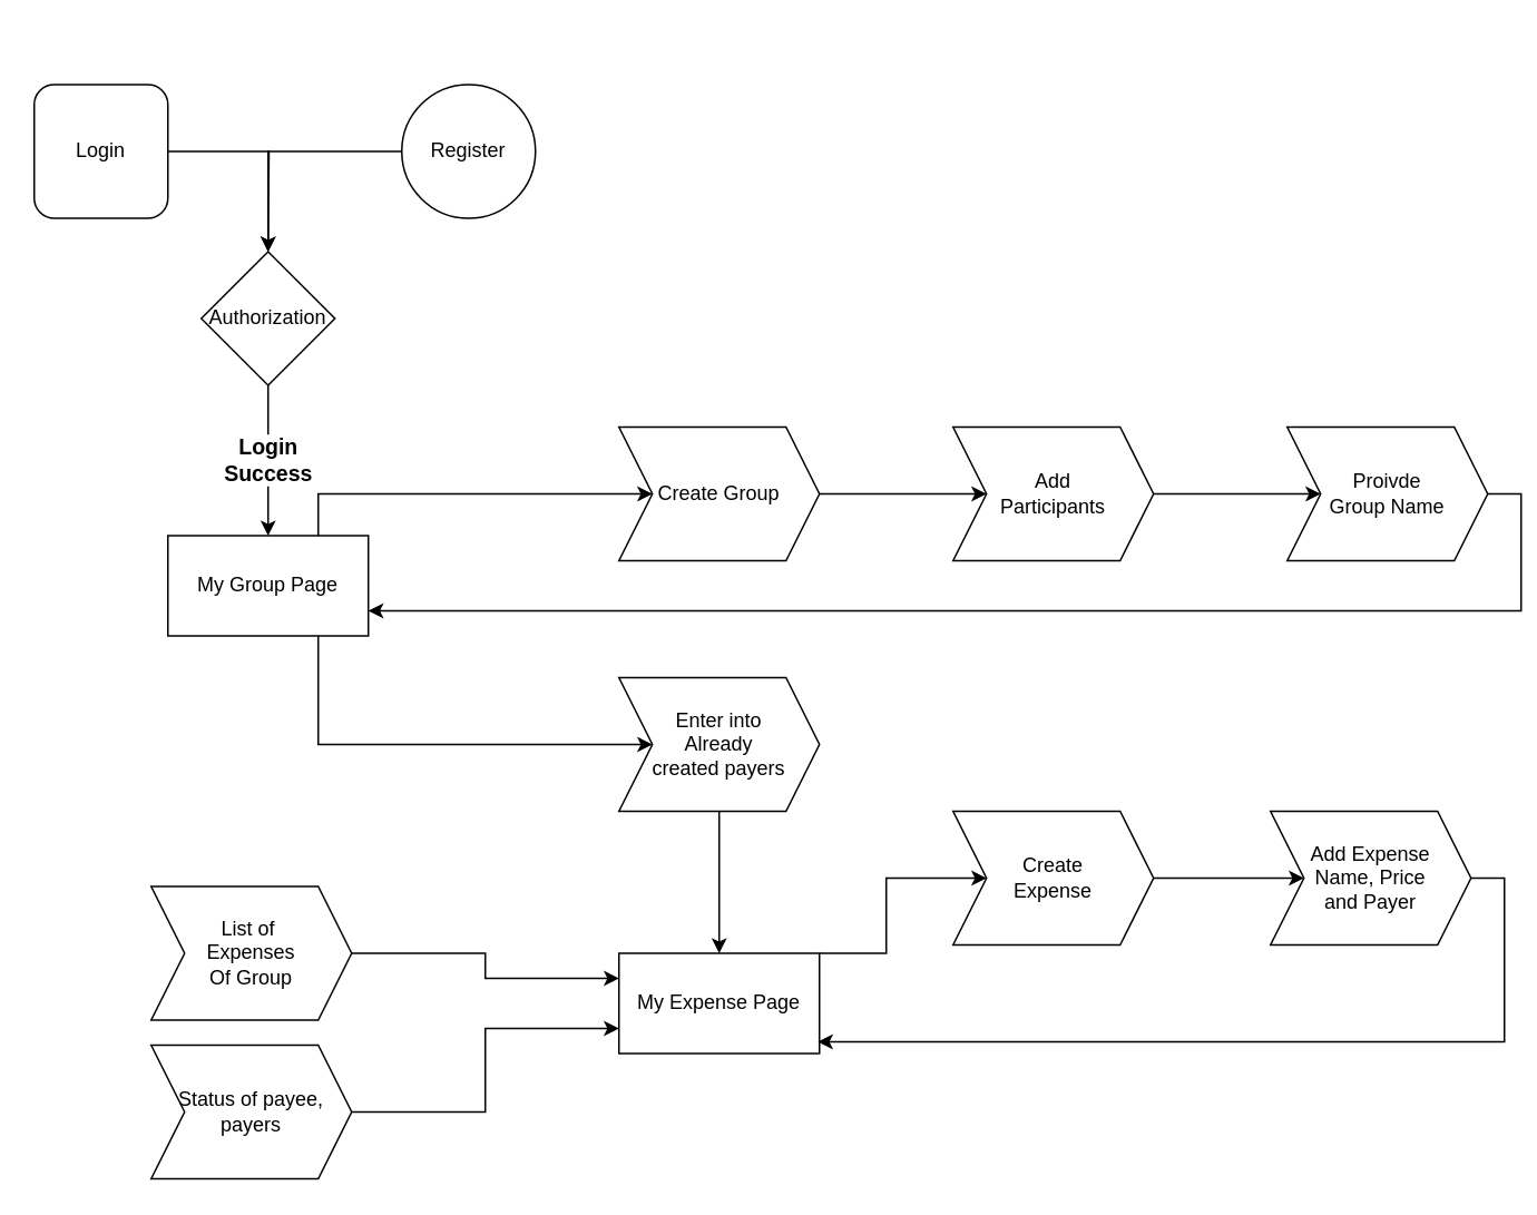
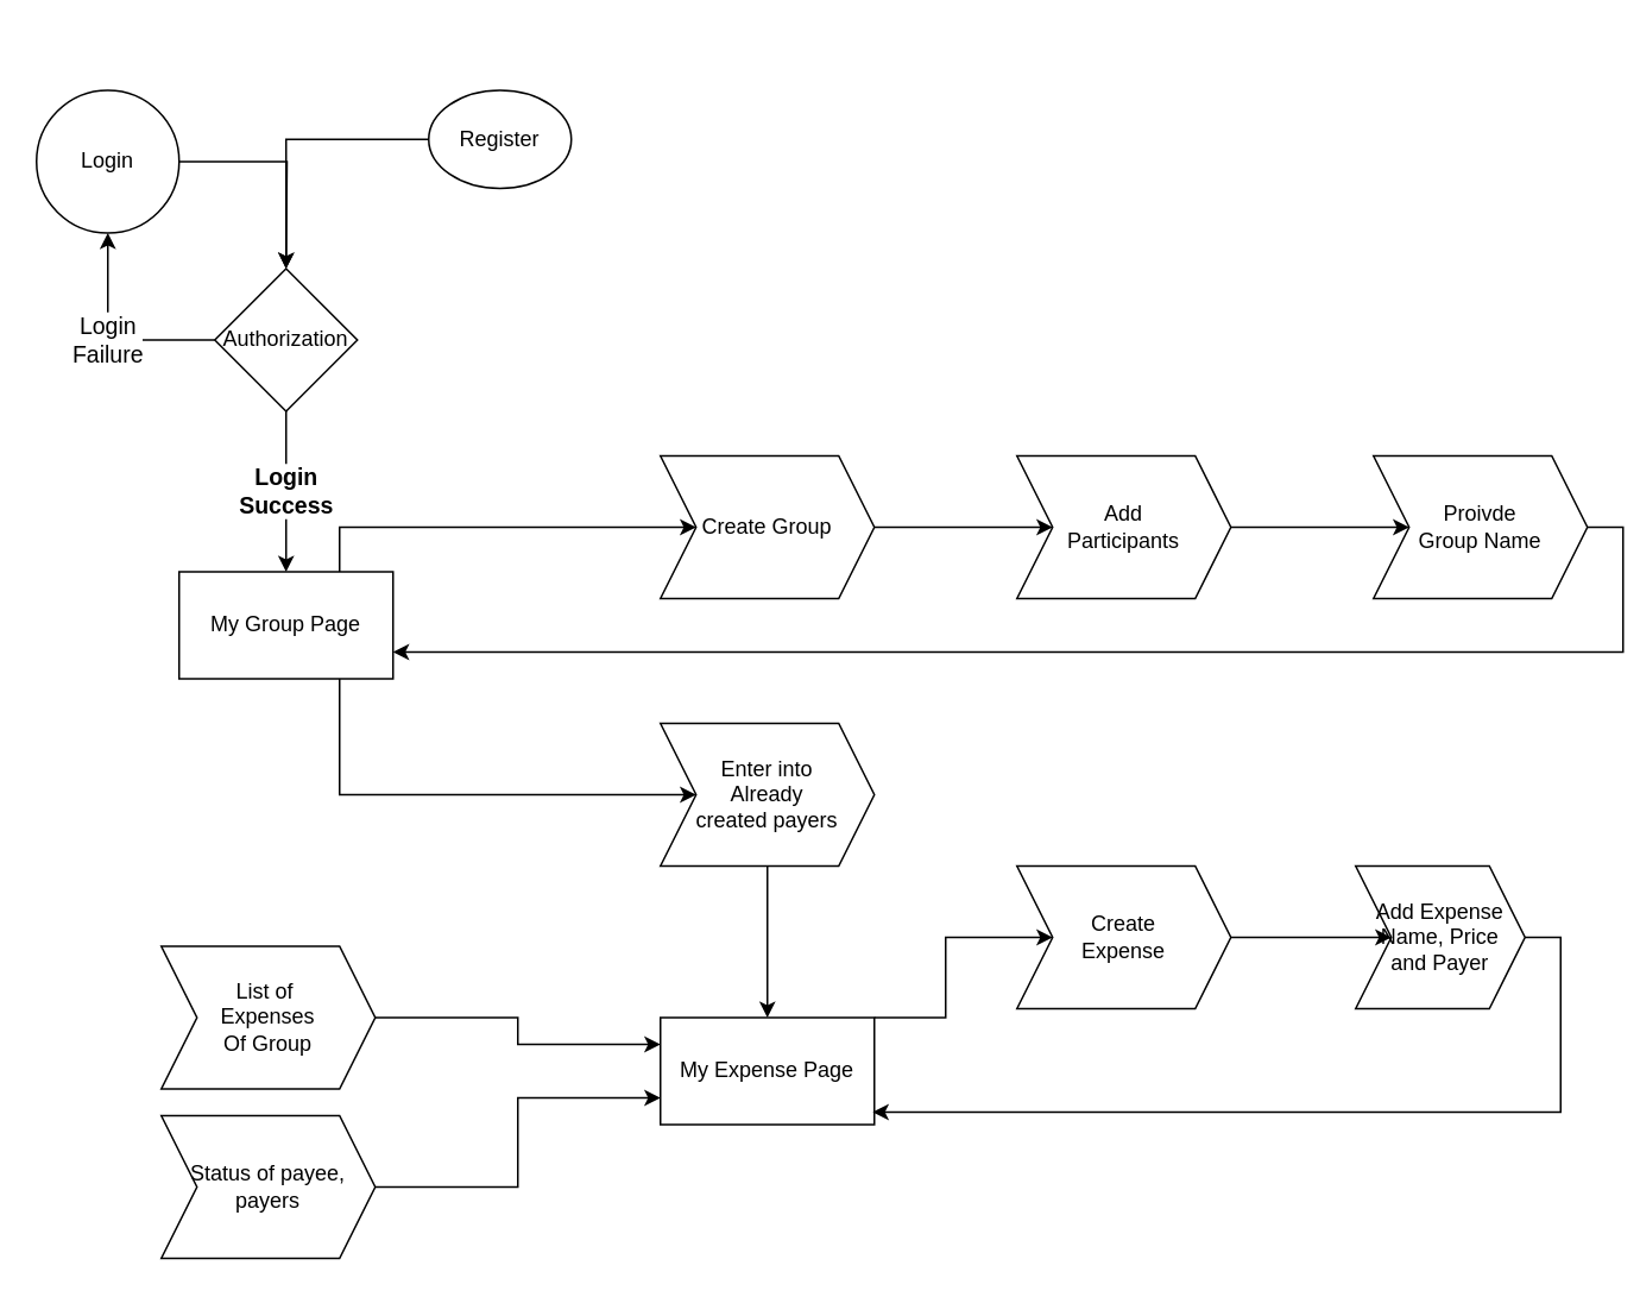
  <mxCell id="0" />
  <mxCell id="1" parent="0" />
  <mxCell id="2" value="" style="edgeStyle=orthogonalEdgeStyle;rounded=0;orthogonalLoop=1;jettySize=auto;html=1;" edge="1" parent="1"><mxGeometry relative="1" as="geometry"><mxPoint x="160" y="20" as="sourcePoint" /></mxGeometry></mxCell>
+ <mxCell id="3" value="Login&lt;br&gt;Failure" style="edgeStyle=orthogonalEdgeStyle;rounded=0;orthogonalLoop=1;jettySize=auto;exitX=0;exitY=0.5;exitDx=0;exitDy=0;fontSize=13;html=1;" edge="1" parent="1" source="5" target="9"><mxGeometry relative="1" as="geometry" /></mxCell>
  <mxCell id="4" value="&lt;b&gt;Login&lt;br&gt;Success&lt;/b&gt;" style="edgeStyle=orthogonalEdgeStyle;rounded=0;orthogonalLoop=1;jettySize=auto;html=1;exitX=0.5;exitY=1;exitDx=0;exitDy=0;fontSize=13;" edge="1" parent="1" source="5" target="12"><mxGeometry relative="1" as="geometry" /></mxCell>
  <mxCell id="5" value="Authorization" style="rhombus;whiteSpace=wrap;html=1;" vertex="1" parent="1"><mxGeometry x="120" y="150" width="80" height="80" as="geometry" /></mxCell>
  <mxCell id="6" value="" style="edgeStyle=orthogonalEdgeStyle;rounded=0;orthogonalLoop=1;jettySize=auto;html=1;" edge="1" parent="1" source="7" target="5"><mxGeometry relative="1" as="geometry" /></mxCell>
- <mxCell id="7" value="Register" style="ellipse;whiteSpace=wrap;html=1;" vertex="1" parent="1"><mxGeometry x="240" y="50" width="80" height="80" as="geometry" /></mxCell>
+ <mxCell id="7" value="Register" style="ellipse;whiteSpace=wrap;html=1;" vertex="1" parent="1"><mxGeometry x="240" y="50" width="80" height="55" as="geometry" /></mxCell>
  <mxCell id="8" style="edgeStyle=orthogonalEdgeStyle;rounded=0;orthogonalLoop=1;jettySize=auto;html=1;exitX=1;exitY=0.5;exitDx=0;exitDy=0;" edge="1" parent="1" source="9"><mxGeometry relative="1" as="geometry"><mxPoint x="160" y="150" as="targetPoint" /></mxGeometry></mxCell>
- <mxCell id="9" value="Login" style="whiteSpace=wrap;html=1;aspect=fixed;rounded=1;" vertex="1" parent="1"><mxGeometry x="20" y="50" width="80" height="80" as="geometry" /></mxCell>
+ <mxCell id="9" value="Login" style="ellipse;whiteSpace=wrap;html=1;aspect=fixed;" vertex="1" parent="1"><mxGeometry x="20" y="50" width="80" height="80" as="geometry" /></mxCell>
  <mxCell id="10" style="edgeStyle=orthogonalEdgeStyle;rounded=0;orthogonalLoop=1;jettySize=auto;html=1;entryX=0;entryY=0.5;entryDx=0;entryDy=0;exitX=0.75;exitY=0;exitDx=0;exitDy=0;" edge="1" parent="1" source="12" target="16"><mxGeometry relative="1" as="geometry" /></mxCell>
  <mxCell id="11" style="edgeStyle=orthogonalEdgeStyle;rounded=0;orthogonalLoop=1;jettySize=auto;html=1;exitX=0.75;exitY=1;exitDx=0;exitDy=0;entryX=0;entryY=0.5;entryDx=0;entryDy=0;" edge="1" parent="1" source="12" target="14"><mxGeometry relative="1" as="geometry"><Array as="points"><mxPoint x="190" y="445" /></Array></mxGeometry></mxCell>
  <mxCell id="12" value="My Group Page" style="whiteSpace=wrap;html=1;" vertex="1" parent="1"><mxGeometry x="100" y="320" width="120" height="60" as="geometry" /></mxCell>
  <mxCell id="13" value="" style="edgeStyle=orthogonalEdgeStyle;rounded=0;orthogonalLoop=1;jettySize=auto;html=1;" edge="1" parent="1" source="14" target="18"><mxGeometry relative="1" as="geometry" /></mxCell>
  <mxCell id="14" value="Enter into &lt;br&gt;Already &lt;br&gt;created payers" style="shape=step;perimeter=stepPerimeter;whiteSpace=wrap;html=1;fixedSize=1;" vertex="1" parent="1"><mxGeometry x="370" y="405" width="120" height="80" as="geometry" /></mxCell>
  <mxCell id="15" value="" style="edgeStyle=orthogonalEdgeStyle;rounded=0;orthogonalLoop=1;jettySize=auto;html=1;" edge="1" parent="1" source="16" target="20"><mxGeometry relative="1" as="geometry" /></mxCell>
  <mxCell id="16" value="Create Group" style="shape=step;perimeter=stepPerimeter;whiteSpace=wrap;html=1;fixedSize=1;" vertex="1" parent="1"><mxGeometry x="370" y="255" width="120" height="80" as="geometry" /></mxCell>
  <mxCell id="17" value="" style="edgeStyle=orthogonalEdgeStyle;rounded=0;orthogonalLoop=1;jettySize=auto;html=1;exitX=1;exitY=0;exitDx=0;exitDy=0;" edge="1" parent="1" source="18" target="24"><mxGeometry relative="1" as="geometry"><Array as="points"><mxPoint x="530" y="570" /><mxPoint x="530" y="525" /></Array></mxGeometry></mxCell>
  <mxCell id="18" value="My Expense Page" style="whiteSpace=wrap;html=1;" vertex="1" parent="1"><mxGeometry x="370" y="570" width="120" height="60" as="geometry" /></mxCell>
  <mxCell id="19" value="" style="edgeStyle=orthogonalEdgeStyle;rounded=0;orthogonalLoop=1;jettySize=auto;html=1;" edge="1" parent="1" source="20" target="22"><mxGeometry relative="1" as="geometry" /></mxCell>
  <mxCell id="20" value="Add &lt;br&gt;Participants" style="shape=step;perimeter=stepPerimeter;whiteSpace=wrap;html=1;fixedSize=1;" vertex="1" parent="1"><mxGeometry x="570" y="255" width="120" height="80" as="geometry" /></mxCell>
  <mxCell id="21" style="edgeStyle=orthogonalEdgeStyle;rounded=0;orthogonalLoop=1;jettySize=auto;html=1;exitX=1;exitY=0.5;exitDx=0;exitDy=0;entryX=1;entryY=0.75;entryDx=0;entryDy=0;" edge="1" parent="1" source="22" target="12"><mxGeometry relative="1" as="geometry" /></mxCell>
  <mxCell id="22" value="Proivde &lt;br&gt;Group Name" style="shape=step;perimeter=stepPerimeter;whiteSpace=wrap;html=1;fixedSize=1;" vertex="1" parent="1"><mxGeometry x="770" y="255" width="120" height="80" as="geometry" /></mxCell>
  <mxCell id="23" value="" style="edgeStyle=orthogonalEdgeStyle;rounded=0;orthogonalLoop=1;jettySize=auto;html=1;" edge="1" parent="1" source="24" target="26"><mxGeometry relative="1" as="geometry" /></mxCell>
  <mxCell id="24" value="Create &lt;br&gt;Expense" style="shape=step;perimeter=stepPerimeter;whiteSpace=wrap;html=1;fixedSize=1;" vertex="1" parent="1"><mxGeometry x="570" y="485" width="120" height="80" as="geometry" /></mxCell>
  <mxCell id="25" style="edgeStyle=orthogonalEdgeStyle;rounded=0;orthogonalLoop=1;jettySize=auto;html=1;exitX=1;exitY=0.5;exitDx=0;exitDy=0;entryX=0.992;entryY=0.883;entryDx=0;entryDy=0;entryPerimeter=0;" edge="1" parent="1" source="26" target="18"><mxGeometry relative="1" as="geometry" /></mxCell>
- <mxCell id="26" value="Add Expense&lt;br&gt;Name, Price&lt;br&gt;and Payer" style="shape=step;perimeter=stepPerimeter;whiteSpace=wrap;html=1;fixedSize=1;" vertex="1" parent="1"><mxGeometry x="760" y="485" width="120" height="80" as="geometry" /></mxCell>
+ <mxCell id="26" value="Add Expense&lt;br&gt;Name, Price&lt;br&gt;and Payer" style="shape=step;perimeter=stepPerimeter;whiteSpace=wrap;html=1;fixedSize=1;" vertex="1" parent="1"><mxGeometry x="760" y="485" width="95" height="80" as="geometry" /></mxCell>
  <mxCell id="27" style="edgeStyle=orthogonalEdgeStyle;rounded=0;orthogonalLoop=1;jettySize=auto;html=1;exitX=1;exitY=0.5;exitDx=0;exitDy=0;entryX=0;entryY=0.25;entryDx=0;entryDy=0;" edge="1" parent="1" source="28" target="18"><mxGeometry relative="1" as="geometry" /></mxCell>
  <mxCell id="28" value="List of&amp;nbsp;&lt;br&gt;Expenses&lt;br&gt;Of Group" style="shape=step;perimeter=stepPerimeter;whiteSpace=wrap;html=1;fixedSize=1;rotation=0;" vertex="1" parent="1"><mxGeometry x="90" y="530" width="120" height="80" as="geometry" /></mxCell>
  <mxCell id="29" style="edgeStyle=orthogonalEdgeStyle;rounded=0;orthogonalLoop=1;jettySize=auto;html=1;exitX=1;exitY=0.5;exitDx=0;exitDy=0;entryX=0;entryY=0.75;entryDx=0;entryDy=0;" edge="1" parent="1" source="30" target="18"><mxGeometry relative="1" as="geometry" /></mxCell>
  <mxCell id="30" value="Status of payee, payers" style="shape=step;perimeter=stepPerimeter;whiteSpace=wrap;html=1;fixedSize=1;rotation=0;" vertex="1" parent="1"><mxGeometry x="90" y="625" width="120" height="80" as="geometry" /></mxCell>
